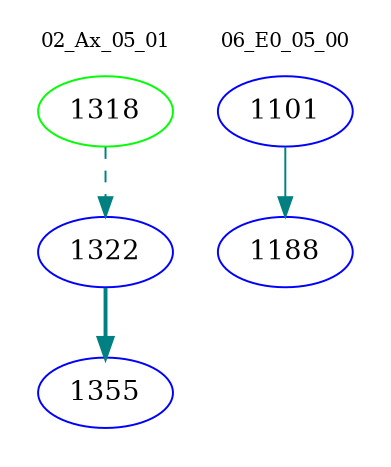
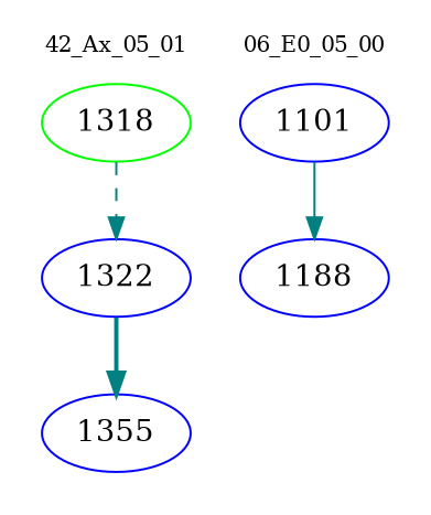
  digraph {
    node [color=blue]
    edge [color=teal]
    n1 [color=green label=1318]
    n2 [label=1322]
    n3 [label=1355]
    n4 [label=1101]
    n5 [label=1188]
    subgraph cluster_1 {
      color=white
      fontsize=10
-     label="02_Ax_05_01"
+     label="42_Ax_05_01"
      n1
      n2
      n3
    }
    subgraph cluster_2 {
      color=white
      fontsize=10
      label="06_E0_05_00"
      n4
      n5
    }
    n1 -> n2 [style=dashed]
    n2 -> n3 [style=bold]
    n4 -> n5 [style=solid]
  }
